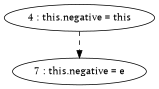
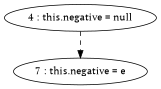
  digraph {
    fontname="PT Serif"
    node [fontname="PT Serif"]
-   "4 : this.negative = null" [label="4 : this.negative = this"]
+   "4 : this.negative = null"
    "7 : this.negative = e"
    "4 : this.negative = null" -> "7 : this.negative = e" [style=dashed fontname="PT Serif"]
  }
